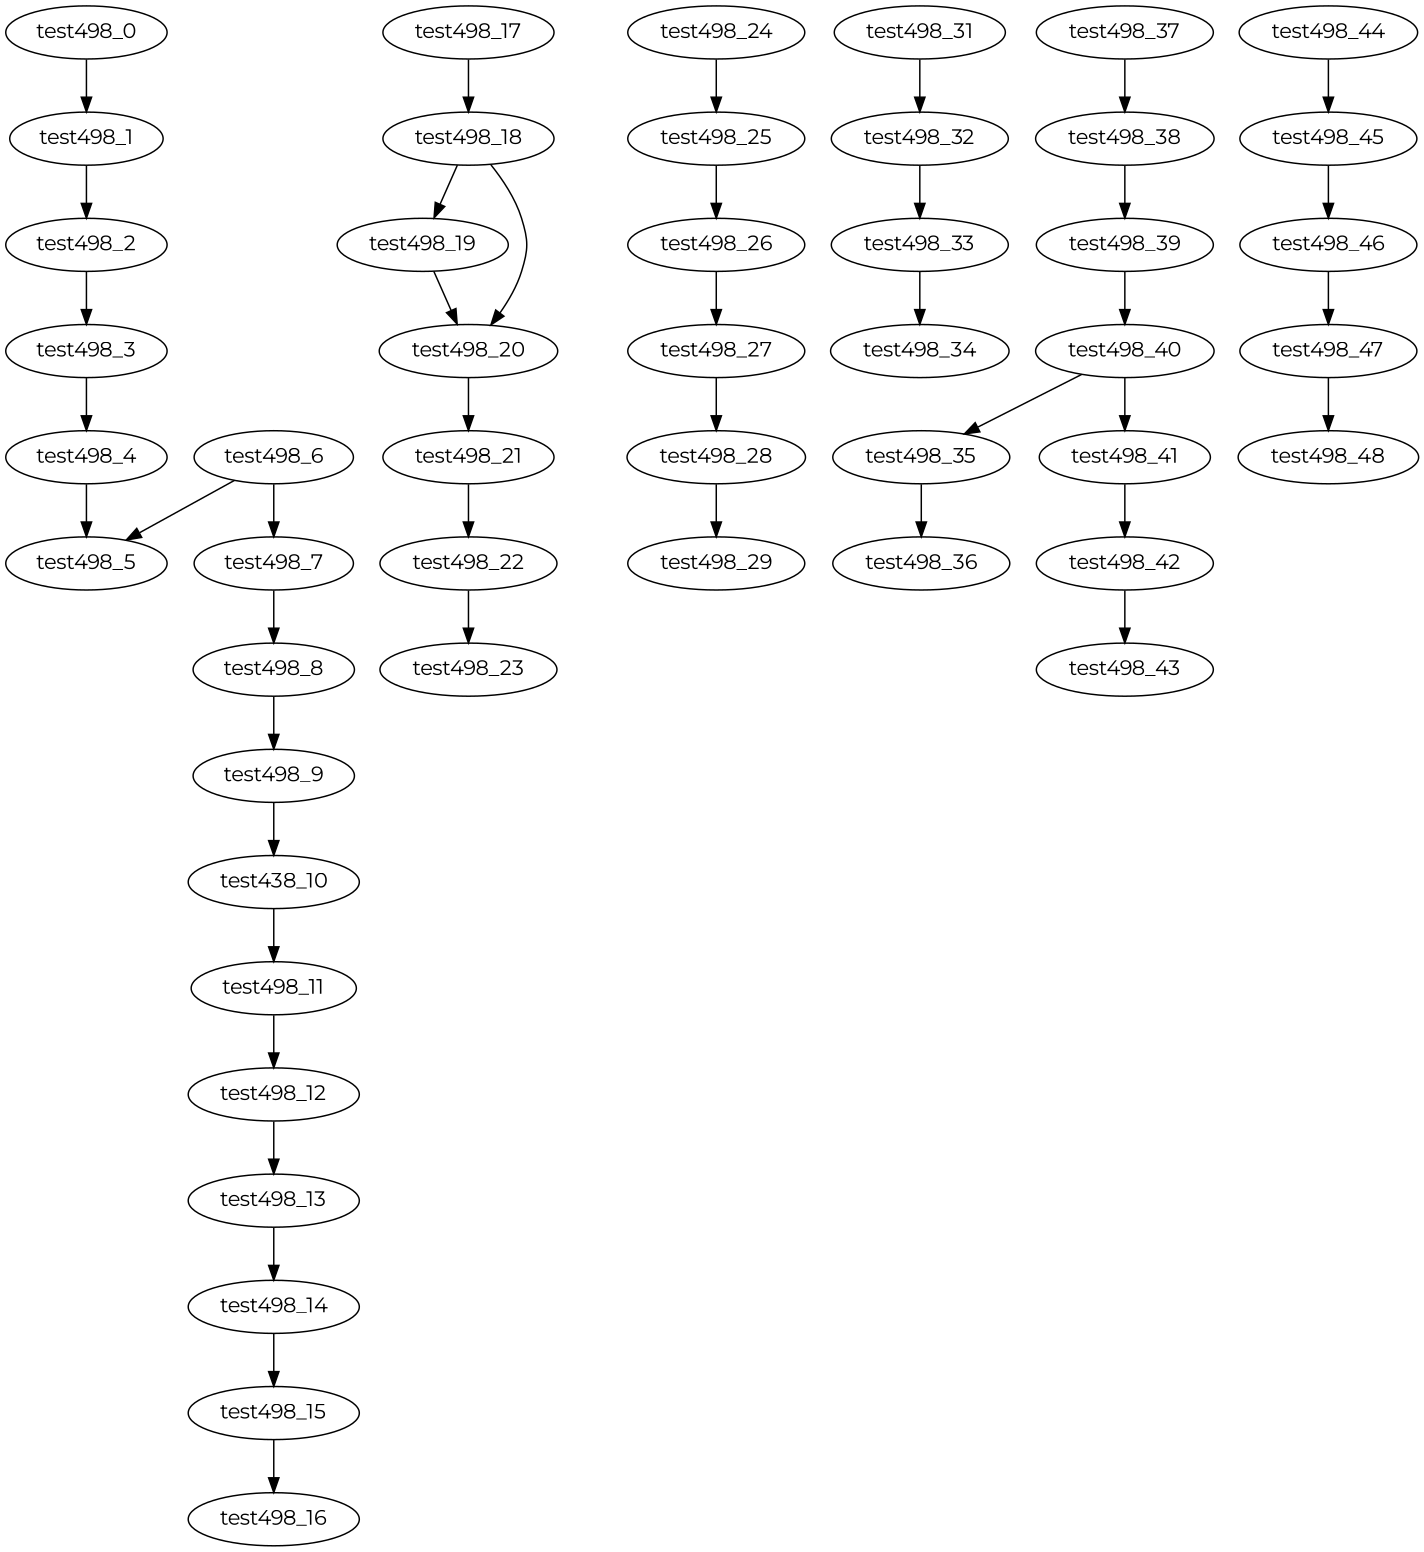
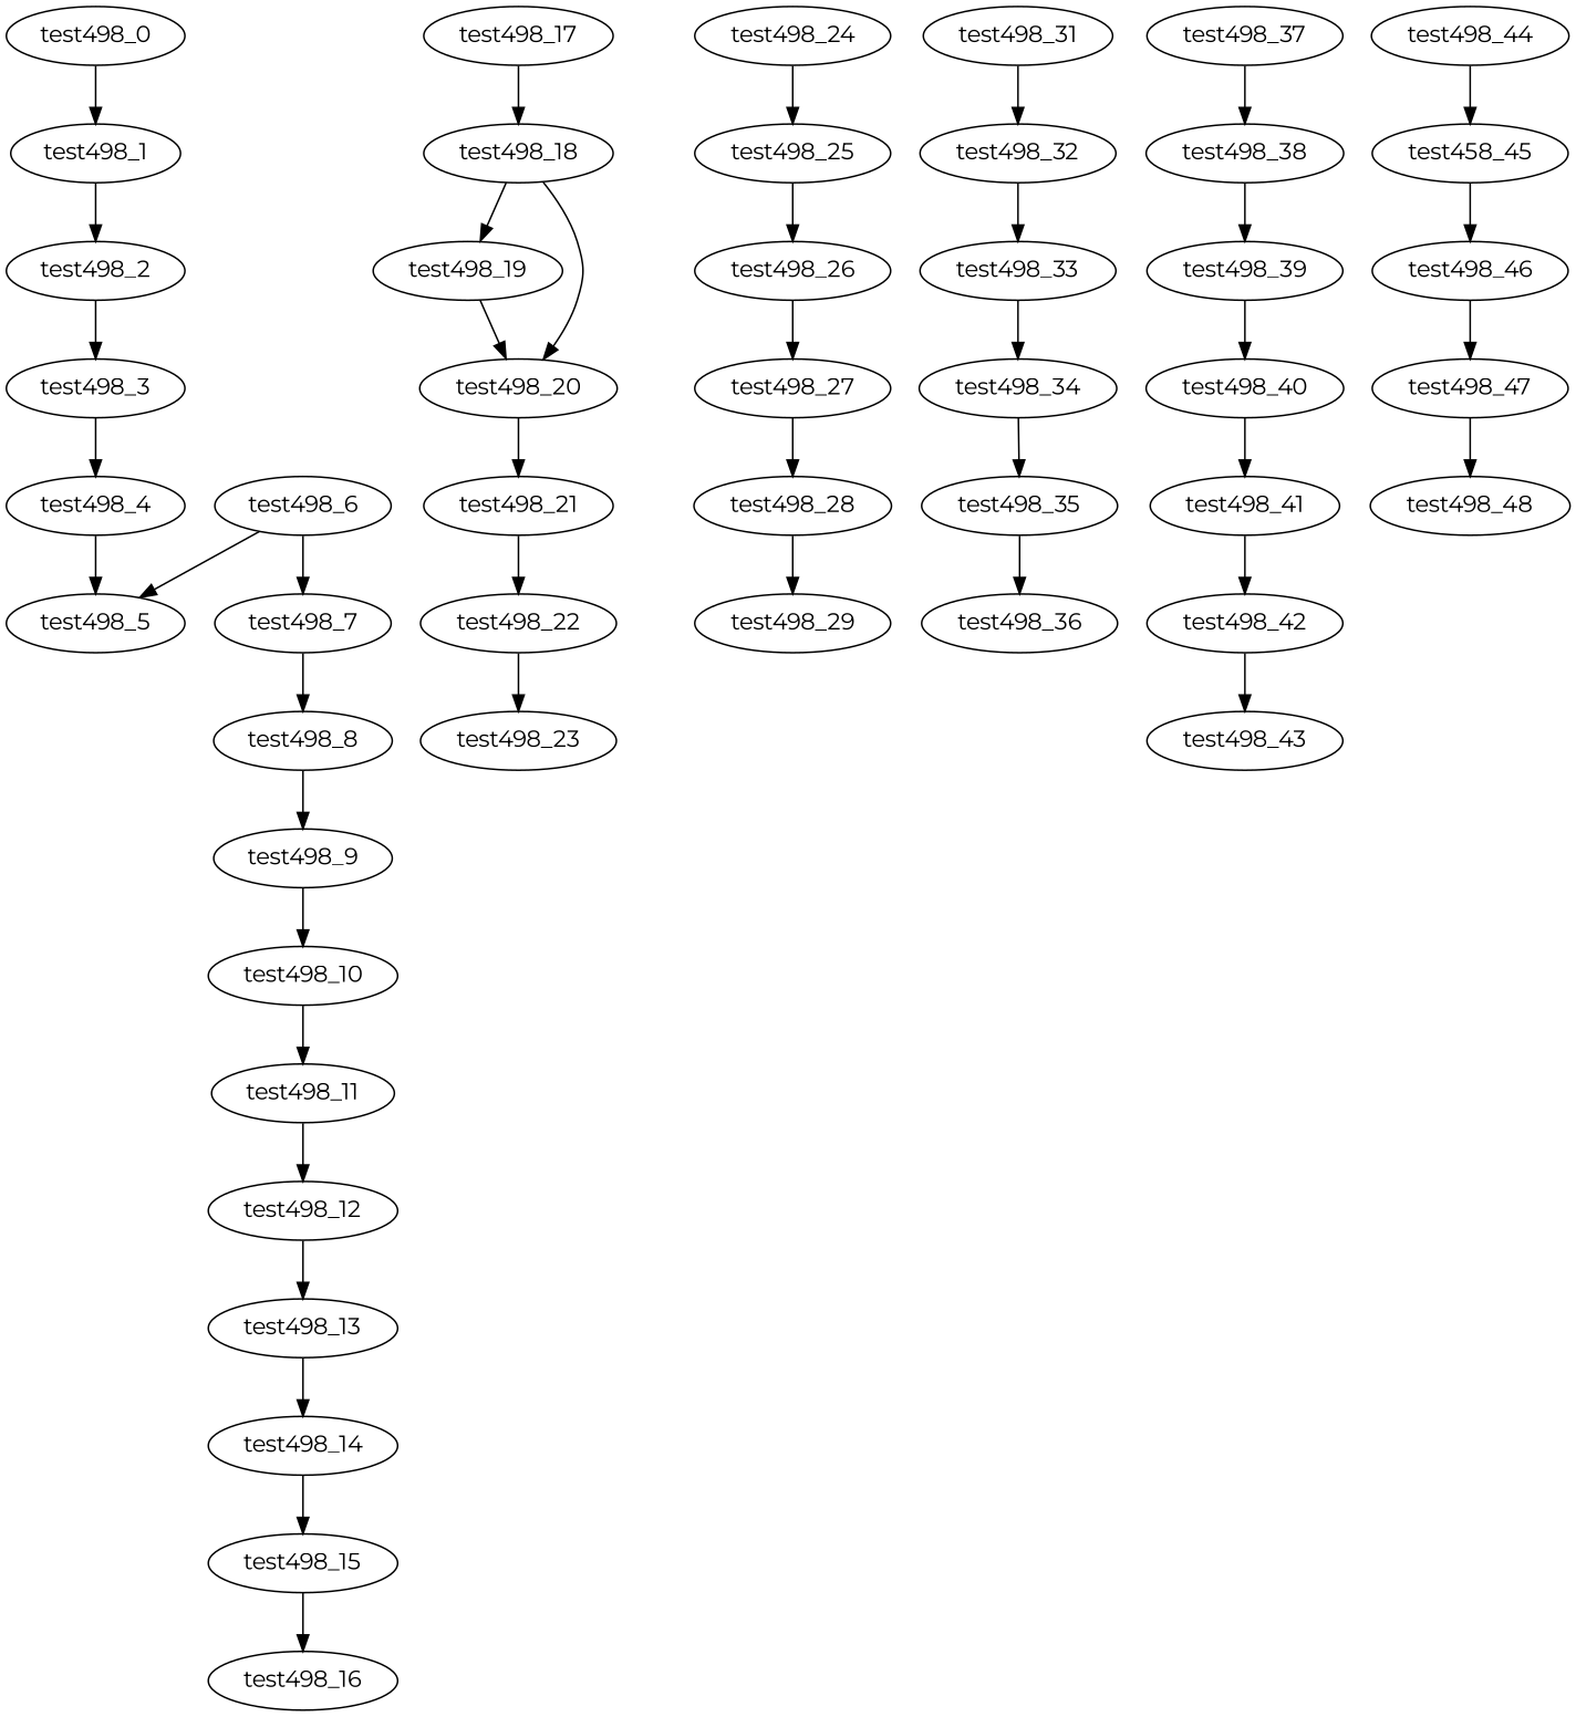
  digraph {
    fontname=Montserrat
    node [fontname=Montserrat]
    edge [fontname=Montserrat]
    test498_0
    test498_1
    test498_2
    test498_3
    test498_4
    test498_5
    test498_6
    test498_7
    test498_8
    test498_9
-   test498_10 [label=test438_10]
+   test498_10
    test498_11
    test498_12
    test498_13
    test498_14
    test498_15
    test498_16
    test498_17
    test498_18
    test498_19
    test498_20
    test498_21
    test498_22
    test498_23
    test498_24
    test498_25
    test498_26
    test498_27
    test498_28
    test498_29
    test498_31
    test498_32
    test498_33
    test498_34
    test498_35
    test498_36
    test498_37
    test498_38
    test498_39
    test498_40
    test498_41
    test498_42
    test498_43
    test498_44
-   test498_45
+   test498_45 [label=test458_45]
    test498_46
    test498_47
    test498_48
    test498_0 -> test498_1
    test498_1 -> test498_2
    test498_2 -> test498_3
    test498_3 -> test498_4
    test498_4 -> test498_5
    test498_6 -> test498_5
    test498_6 -> test498_7
    test498_7 -> test498_8
    test498_8 -> test498_9
    test498_9 -> test498_10
    test498_10 -> test498_11
    test498_11 -> test498_12
    test498_12 -> test498_13
    test498_13 -> test498_14
    test498_14 -> test498_15
    test498_15 -> test498_16
    test498_17 -> test498_18
    test498_18 -> test498_19
    test498_18 -> test498_20
    test498_19 -> test498_20
    test498_20 -> test498_21
    test498_21 -> test498_22
    test498_22 -> test498_23
    test498_24 -> test498_25
    test498_25 -> test498_26
    test498_26 -> test498_27
    test498_27 -> test498_28
    test498_28 -> test498_29
    test498_31 -> test498_32
    test498_32 -> test498_33
    test498_33 -> test498_34
-   test498_40 -> test498_35
+   test498_34 -> test498_35
    test498_35 -> test498_36
    test498_37 -> test498_38
    test498_38 -> test498_39
    test498_39 -> test498_40
    test498_40 -> test498_41
    test498_41 -> test498_42
    test498_42 -> test498_43
    test498_44 -> test498_45
    test498_45 -> test498_46
    test498_46 -> test498_47
    test498_47 -> test498_48
  }
